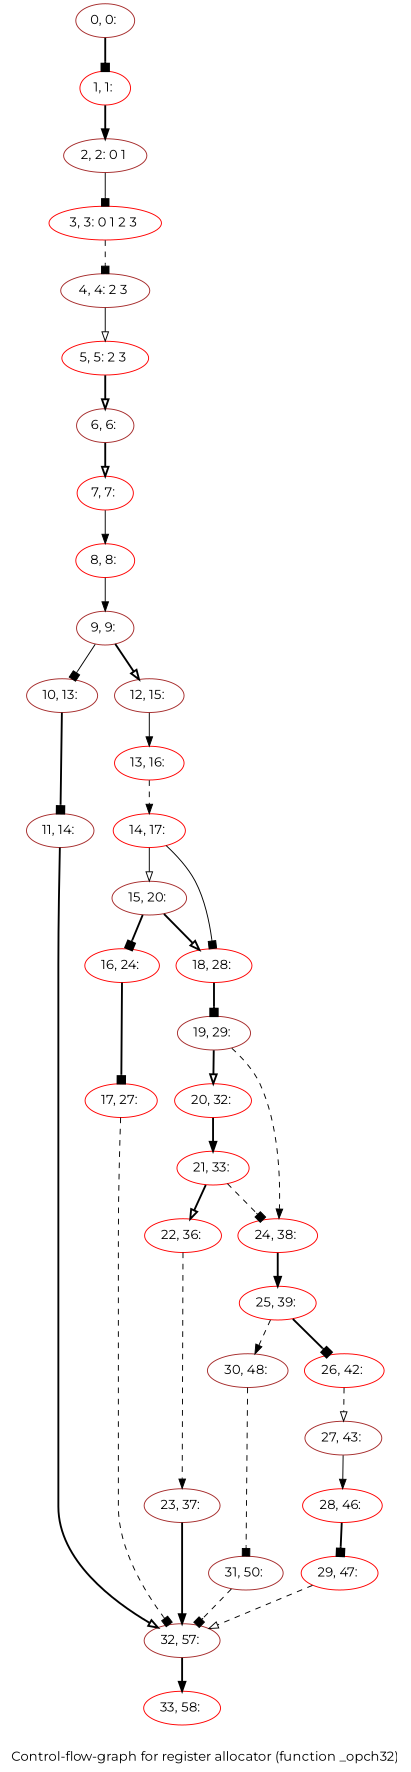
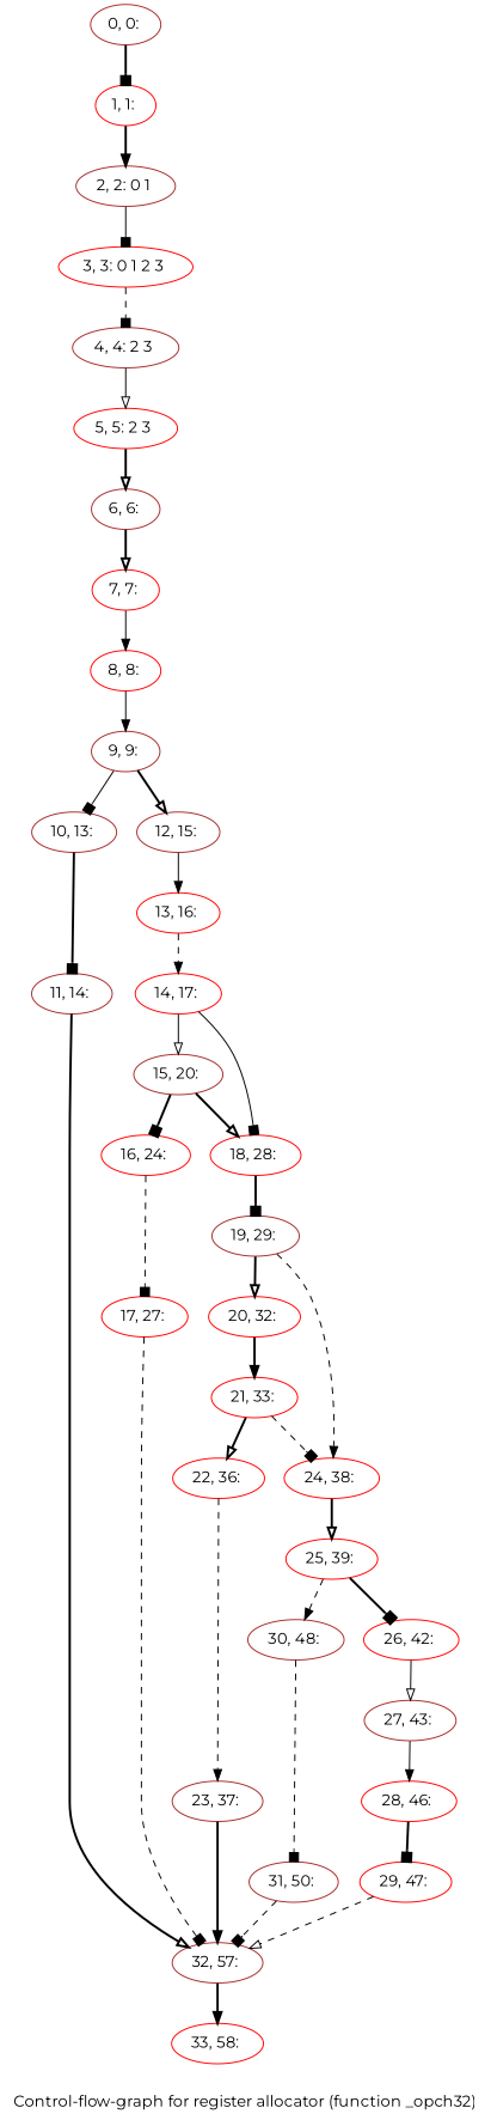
  digraph {
    fontname=Montserrat
    label="Control-flow-graph for register allocator (function _opch32)"
    node [color=red fontname=Montserrat]
    edge [arrowhead=box fontname=Montserrat style=bold]
    n1 [color=brown label="0, 0: "]
    n2 [label="1, 1: "]
    n3 [color=brown label="2, 2: 0 1 "]
    n4 [label="3, 3: 0 1 2 3 "]
    n5 [color=brown label="4, 4: 2 3 "]
    n6 [label="5, 5: 2 3 "]
    n7 [color=brown label="6, 6: "]
    n8 [label="7, 7: "]
    n9 [label="8, 8: "]
    n10 [color=brown label="9, 9: "]
    n11 [color=brown label="10, 13: "]
    n12 [color=brown label="12, 15: "]
    n13 [color=brown label="11, 14: "]
    n14 [label="13, 16: "]
    n15 [color=brown label="32, 57: "]
    n16 [label="33, 58: "]
    n17 [label="14, 17: "]
    n18 [color=brown label="15, 20: "]
    n19 [label="18, 28: "]
    n20 [label="16, 24: "]
    n21 [color=brown label="19, 29: "]
    n22 [label="17, 27: "]
    n23 [label="20, 32: "]
    n24 [label="24, 38: "]
    n25 [label="21, 33: "]
    n26 [label="25, 39: "]
    n27 [label="22, 36: "]
    n28 [color=brown label="23, 37: "]
    n29 [label="26, 42: "]
    n30 [color=brown label="30, 48: "]
    n31 [color=brown label="27, 43: "]
    n32 [color=brown label="31, 50: "]
    n33 [label="28, 46: "]
    n34 [label="29, 47: "]
    n1 -> n2
    n2 -> n3 [arrowhead=normal]
    n3 -> n4 [style=solid]
    n4 -> n5 [style=dashed]
    n5 -> n6 [arrowhead=onormal style=solid]
    n6 -> n7 [arrowhead=onormal]
    n7 -> n8 [arrowhead=onormal]
    n8 -> n9 [arrowhead=normal style=solid]
    n9 -> n10 [arrowhead=normal style=solid]
    n10 -> n11 [style=solid]
    n10 -> n12 [arrowhead=onormal]
    n11 -> n13
    n12 -> n14 [arrowhead=normal style=solid]
    n13 -> n15 [arrowhead=onormal]
    n14 -> n17 [arrowhead=normal style=dashed]
    n15 -> n16 [arrowhead=normal]
    n17 -> n18 [arrowhead=onormal style=solid]
    n17 -> n19 [style=solid]
    n18 -> n19 [arrowhead=onormal]
    n18 -> n20
    n19 -> n21
-   n20 -> n22
+   n20 -> n22 [style=dashed]
    n21 -> n23 [arrowhead=onormal]
    n21 -> n24 [arrowhead=normal style=dashed]
    n22 -> n15 [style=dashed]
    n23 -> n25 [arrowhead=normal]
-   n24 -> n26 [arrowhead=normal]
+   n24 -> n26 [arrowhead=onormal]
    n25 -> n24 [style=dashed]
    n25 -> n27 [arrowhead=onormal]
    n26 -> n29
    n26 -> n30 [arrowhead=normal style=dashed]
    n27 -> n28 [arrowhead=normal style=dashed]
    n28 -> n15 [arrowhead=normal]
-   n29 -> n31 [arrowhead=onormal style=dashed]
+   n29 -> n31 [arrowhead=onormal style=solid]
    n30 -> n32 [style=dashed]
    n31 -> n33 [arrowhead=normal style=solid]
    n32 -> n15 [style=dashed]
    n33 -> n34
    n34 -> n15 [arrowhead=onormal style=dashed]
  }
